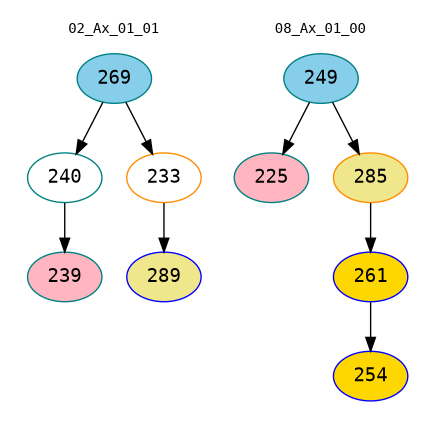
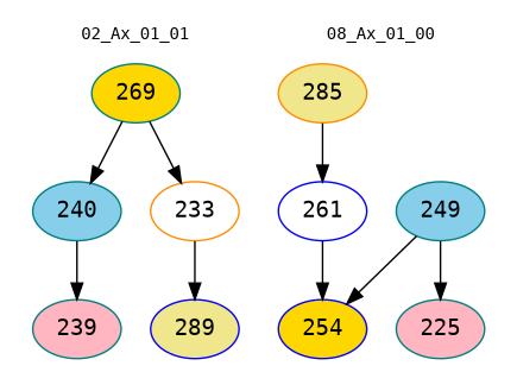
  digraph {
    fontname="DejaVu Sans Mono"
    node [color=teal fillcolor=white fontname="DejaVu Sans Mono" style=filled]
    edge [color=black fontname="DejaVu Sans Mono"]
-   n1 [label=240]
-   n2 [fillcolor=skyblue label=269]
+   n1 [fillcolor=skyblue label=240]
+   n2 [fillcolor=gold label=269]
    n3 [fillcolor=lightpink label=239]
    n4 [color=darkorange label=233]
    n5 [color=blue fillcolor=khaki label=289]
    n6 [fillcolor=skyblue label=249]
    n7 [fillcolor=lightpink label=225]
    n8 [color=darkorange fillcolor=khaki label=285]
-   n9 [color=blue fillcolor=gold label=261]
+   n9 [color=blue label=261]
    n10 [color=blue fillcolor=gold label=254]
    subgraph cluster_1 {
      color=white
      fontsize=10
      label="02_Ax_01_01"
      n1
      n2
      n3
      n4
      n5
    }
    subgraph cluster_2 {
      color=white
      fontsize=10
      label="08_Ax_01_00"
      n6
      n7
      n8
      n9
      n10
    }
    n1 -> n3
    n2 -> n1
    n2 -> n4
    n4 -> n5
    n6 -> n7
-   n6 -> n8
+   n6 -> n10
    n8 -> n9
    n9 -> n10
  }
